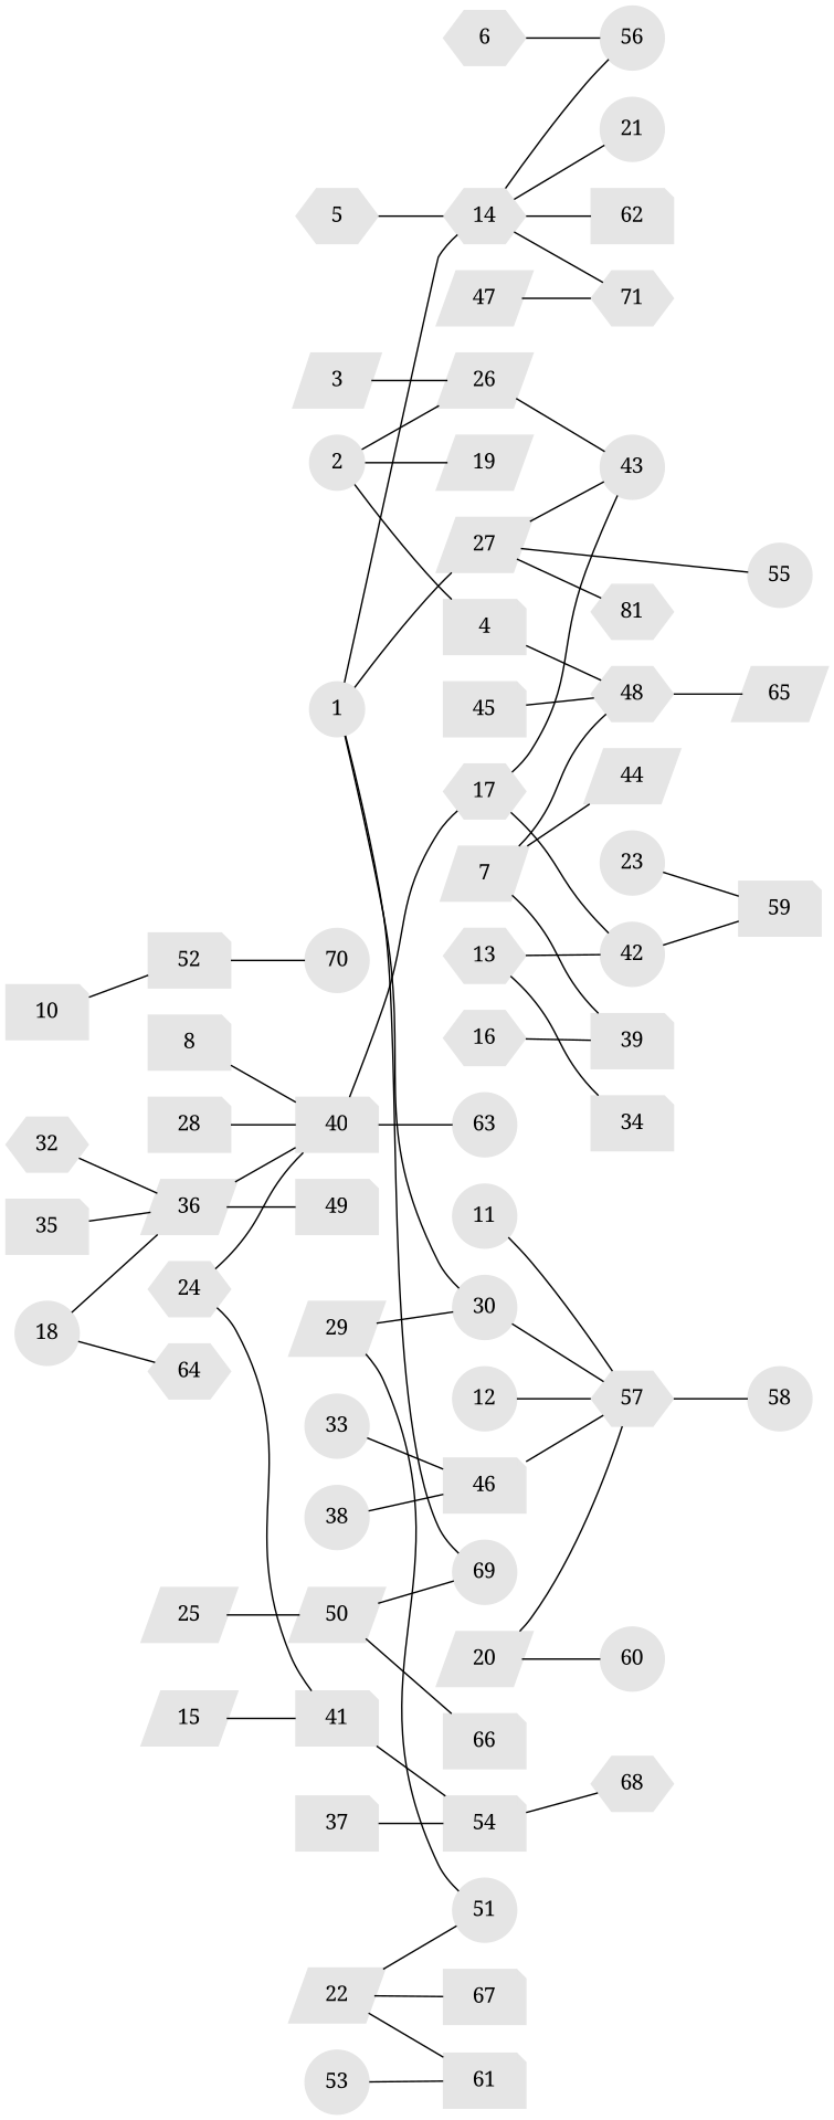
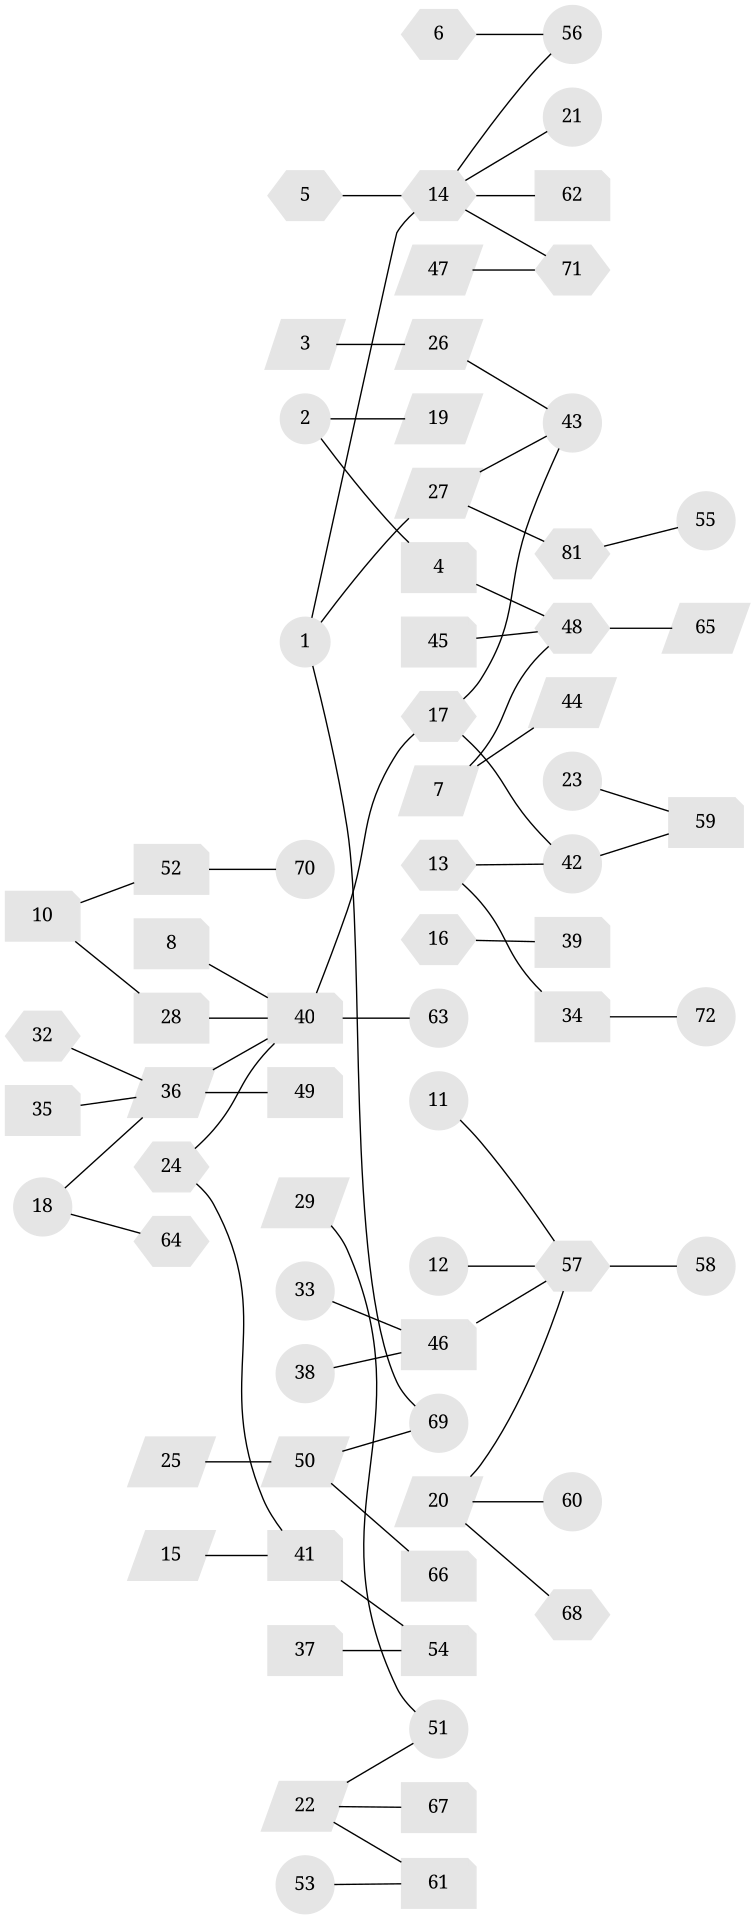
  graph {
    fontname="Noto Serif"
    rankdir=LR
    node [color=gray90 fontname="Noto Serif" shape=circle style=filled]
    edge [fontname="Noto Serif" weight=1.0]
    14 [shape=hexagon]
    1
    27 [shape=parallelogram]
-   30
    69
    56
    21
    62 [shape=note]
    71 [shape=hexagon]
    43
    n11 [label=81 shape=hexagon]
    55
    57 [shape=hexagon]
    4 [shape=note]
    2
    19 [shape=parallelogram]
    26 [shape=parallelogram]
    48 [shape=hexagon]
    3 [shape=parallelogram]
    65 [shape=parallelogram]
    5 [shape=hexagon]
    6 [shape=hexagon]
    7 [shape=parallelogram]
    39 [shape=note]
    44 [shape=parallelogram]
    8 [shape=note]
    40 [shape=note]
    17 [shape=hexagon]
    63
    10 [shape=note]
    28 [shape=note]
    52 [shape=note]
    70
    11
    58
    12
    13 [shape=hexagon]
    34 [shape=note]
    42
+   72
    59 [shape=note]
    15 [shape=parallelogram]
    41 [shape=note]
    54 [shape=note]
    16 [shape=hexagon]
    36 [shape=parallelogram]
    18
    64 [shape=hexagon]
    49 [shape=note]
    20 [shape=parallelogram]
    60
    68 [shape=hexagon]
    22 [shape=parallelogram]
    51
    61 [shape=note]
    67 [shape=note]
    23
    24 [shape=hexagon]
    25 [shape=parallelogram]
    50 [shape=parallelogram]
    66 [shape=note]
    29 [shape=parallelogram]
    32 [shape=hexagon]
    46 [shape=note]
    33
    35 [shape=note]
    37 [shape=note]
    38
    45 [shape=note]
    47 [shape=parallelogram]
    53
    14 -- 56
    14 -- 21
    14 -- 62
    14 -- 71
    1 -- 14
    1 -- 27
-   1 -- 30
    1 -- 69
    27 -- 43
    27 -- n11
-   27 -- 55
-   30 -- 57
+   n11 -- 55
    57 -- 58
    4 -- 48
    2 -- 4
    2 -- 19
-   2 -- 26
    26 -- 43
    48 -- 65
    3 -- 26
    5 -- 14
    6 -- 56
    7 -- 48
-   7 -- 39
    7 -- 44
    8 -- 40
    40 -- 17
    40 -- 63
    17 -- 43
    17 -- 42
+   10 -- 28
    10 -- 52
    28 -- 40
    52 -- 70
    11 -- 57
    12 -- 57
    13 -- 34
    13 -- 42
+   34 -- 72
    42 -- 59
    15 -- 41
    41 -- 54
    16 -- 39
    36 -- 40
    36 -- 49
    18 -- 36
    18 -- 64
    20 -- 57
    20 -- 60
-   54 -- 68
+   20 -- 68
    22 -- 51
    22 -- 61
    22 -- 67
    23 -- 59
    24 -- 40
    24 -- 41
    25 -- 50
    50 -- 69
    50 -- 66
-   29 -- 30
    29 -- 51
    32 -- 36
    46 -- 57
    33 -- 46
    35 -- 36
    37 -- 54
    38 -- 46
    45 -- 48
    47 -- 71
    53 -- 61
  }
